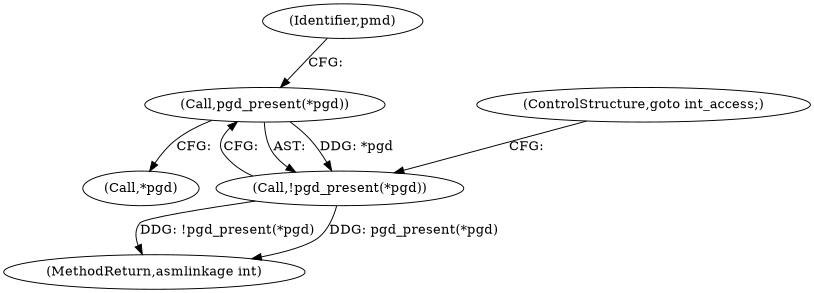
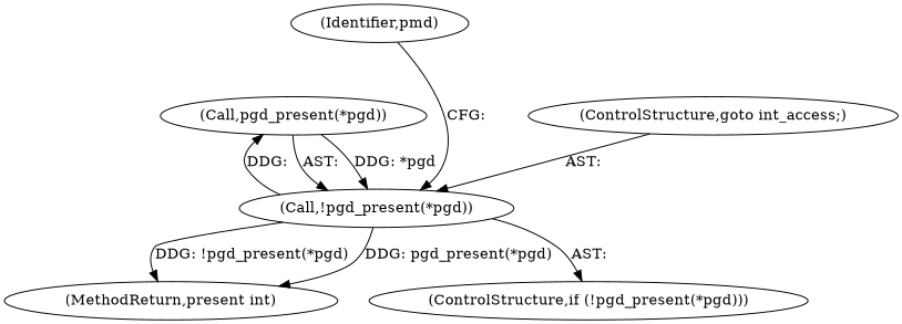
  digraph {
    n1 [label="(Call,pgd_present(*pgd))"]
    n2 [label="(Call,!pgd_present(*pgd))"]
-   n3 [label="(Call,*pgd)"]
-   n4 [label="(MethodReturn,asmlinkage int)"]
+   n4 [label="(MethodReturn,present int)"]
+   n5 [label="(ControlStructure,if (!pgd_present(*pgd)))"]
    n6 [label="(ControlStructure,goto int_access;)"]
    n7 [label="(Identifier,pmd)"]
    n1 -> n2 [label="AST: "]
    n1 -> n2 [label="DDG: *pgd"]
-   n1 -> n3 [label="CFG: "]
-   n2 -> n1 [label="CFG: "]
+   n2 -> n1 [label="DDG: "]
    n2 -> n4 [label="DDG: pgd_present(*pgd)"]
    n2 -> n4 [label="DDG: !pgd_present(*pgd)"]
-   n6 -> n2 [label="CFG: "]
-   n7 -> n1 [label="CFG: "]
+   n2 -> n5 [label="AST: "]
+   n6 -> n2 [label="AST: "]
+   n7 -> n2 [label="CFG: "]
  }
